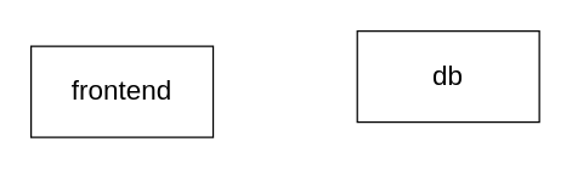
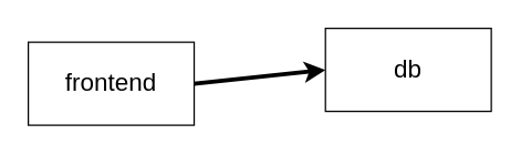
  <mxCell id="0" />
  <mxCell id="1" parent="0" />
  <mxCell id="2" value="&lt;font style=&quot;font-size: 18px;&quot;&gt;frontend&lt;/font&gt;" style="rounded=0;whiteSpace=wrap;html=1;" vertex="1" parent="1"><mxGeometry x="20" y="30" width="120" height="60" as="geometry" /></mxCell>
  <mxCell id="3" value="&lt;font style=&quot;font-size: 18px;&quot;&gt;db&lt;/font&gt;" style="rounded=0;whiteSpace=wrap;html=1;" vertex="1" parent="1"><mxGeometry x="235" y="20" width="120" height="60" as="geometry" /></mxCell>
+ <mxCell id="4" value="" style="endArrow=classic;html=1;rounded=0;exitX=1;exitY=0.5;exitDx=0;exitDy=0;entryX=0;entryY=0.5;entryDx=0;entryDy=0;strokeWidth=3;" edge="1" parent="1" source="2" target="3"><mxGeometry width="50" height="50" relative="1" as="geometry"><mxPoint x="315" y="80" as="sourcePoint" /><mxPoint x="365" y="30" as="targetPoint" /></mxGeometry></mxCell>
